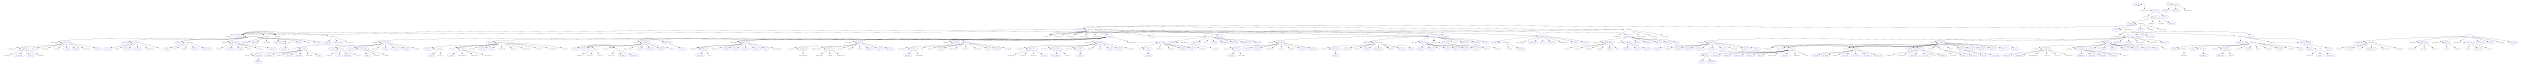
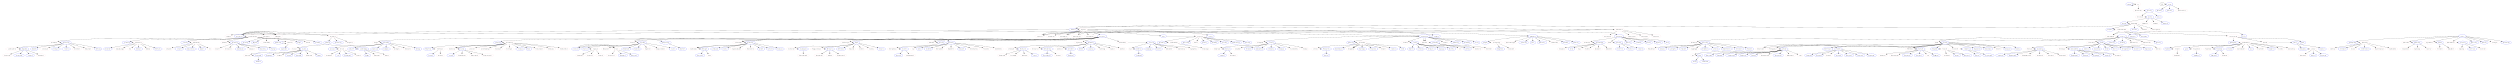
  digraph {
    Rankdir=LR
    fontname="Liberation Mono"
    node [color=Blue fontname="Liberation Mono"]
    edge [fontname="Liberation Mono"]
    n1 [label=among]
    n2 [color=Pink label=us]
    n3 [color=Pink label=Hischarde]
    n4 [label=Sufronc]
    n5 [color=Pink label=Altrarud]
    n6 [label=Busthi]
    n7 [label=Therob]
    n8 [color=Pink label=Berdameg]
    n9 [label="Théotar"]
    n10 [color=Pink label=Audeoberu]
    n11 [color=Pink label=Burudelec]
    n12 [label=Thelrther]
    n13 [label=Arthertrb]
    n14 [color=Pink label=Gundeladader]
    n15 [label=Cyrderod]
    n16 [color=Pink label=Hirdechin]
    n17 [color=Pink label=Bundevaderal]
    n18 [label=Engulmb]
    n19 [label=Blfrodr]
    n20 [color=Pink label=Adarudade]
    n21 [color=Pink label=Rudida]
    n22 [label=Merdarte]
    n23 [color=Pink label=Emudader]
    n24 [label=Wibertic]
    n25 [color=Pink label=Endareve]
    n26 [color=Pink label=Hisvergar]
    n27 [color=Pink label=Beruderu]
    n28 [color=Pink label=Angasct]
    n29 [color=Pink label=Aunodegist]
    n30 [label=Lelharen]
    n31 [color=Pink label=Adinga]
    n32 [label=Lerthebe]
    n33 [color=Pink label=Hisvil]
    n34 [label=Chalob]
    n35 [color=Pink label=Hisisia]
    n36 [label=Flileodu]
    n37 [label=Bansiss]
    n38 [color=Pink label=Berult]
    n39 [label=Arbalfr]
    n40 [label=Gundeldegg]
    n41 [label=Tharard]
    n42 [color=Pink label=Motrdertrg]
    n43 [label="Méoufris"]
    n44 [color=Pink label=Foberdaru]
    n45 [color=Pink label=Inderunai]
    n46 [label=Carud]
    n47 [color=Pink label=Bevaras]
    n48 [label=Endoyrerth]
    n49 [label=Legaldu]
    n50 [label=Syrino]
    n51 [color=Pink label=Begunad]
    n52 [label=Chilini]
    n53 [color=Pink label=Fararu]
    n54 [color=Pink label=Roveleoder]
    n55 [label=Brcharth]
    n56 [color=Pink label=Gudendida]
    n57 [label=Reriger]
    n58 [color=Pink label=Aunartrgar]
    n59 [label=Atgol]
    n60 [color=Pink label=Fasthilde]
    n61 [label=Chamuigim]
    n62 [color=Pink label=Moggarardara]
    n63 [label=Berchari]
    n64 [color=Pink label=Audadec]
    n65 [label=Berthin]
    n66 [color=Pink label=Hotrgendas]
    n67 [label=Gristfr]
    n68 [label=Frisod]
    n69 [color=Pink label=Ergecther]
    n70 [label=Heudeter]
    n71 [color=Pink label=Rofandade]
    n72 [label="Méotrarar"]
    n73 [color=Pink label=Mothiarul]
    n74 [label=Beriserota]
    n75 [color=Pink label=Guderast]
    n76 [label=Arinther]
    n77 [color=Pink label=Alderadeun]
    n78 [label=Martild]
    n79 [color=Pink label=Aun]
    n80 [label=Alderin]
    n81 [label=Fusolf]
    n82 [label=Godegerdul]
    n83 [color=Pink label=Aderudeg]
    n84 [color=Pink label=Rotilade]
    n85 [label=Ebeorena]
    n86 [label=Sindr]
    n87 [label=434 color=""]
    n88 [color=Pink label=Engaldotrl]
    n89 [label=Merde]
    n90 [color=Pink label=Emeldadare]
    n91 [label=Leovoror]
    n92 [label=Hart]
    n93 [color=Pink label=Hischild]
    n94 [label=Giludert]
    n95 [color=Pink label=Indeudendi]
    n96 [color=Pink label=Rotrungude]
    n97 [label=Brdorderer]
    n98 [color=Pink label=Alegarde]
    n99 [label=Aristfr]
    n100 [color=Pink label=Begeruda]
    n101 [label=Evrcut]
    n102 [label=Annger]
    n103 [color=Pink label=Hilengunga]
    n104 [label=Berelid]
    n105 [color=Pink label=Hotherdel]
    n106 [color=Pink label=Hiltrdi]
    n107 [label=Frdinareu]
    n108 [color=Pink label=Bengudeg]
    n109 [label=Berde]
    n110 [color=Pink label=Meladen]
    n111 [label=Frinan]
    n112 [color=Pink label=Histrad]
    n113 [label=Thinkero]
    n114 [color=Pink label=Bedalderam]
    n115 [label=Adgippha]
    n116 [color=Pink label=Guberale]
    n117 [label=Hindeuld]
    n118 [color=Pink label=Hilevevel]
    n119 [label=Roelodegau]
    n120 [color=Pink label=Bend]
    n121 [label=Chaustu]
    n122 [label=Fulphi]
    n123 [color=Pink label=Lideundeldrd]
    n124 [color=Pink label=Ogardegide]
    n125 [label=Eile]
    n126 [label=Chisert]
    n127 [color=Pink label=Gildernd]
    n128 [label=Thlfrinu]
    n129 [color=Pink label=Ende]
    n130 [label=Chantm]
    n131 [color=Pink label=Meltgundar]
    n132 [label=Lerodr]
    n133 [color=Pink label=Rov]
    n134 [label=Chot]
    n135 [label=Thaiba]
    n136 [color=Pink label=Beoserade]
    n137 [label=Tharth]
    n138 [color=Pink label=Meltechi]
    n139 [label=Sirtalf]
    n140 [label=Thegedh]
    n141 [color=Pink label=Thisile]
    n142 [color=Pink label=Hivecher]
    n143 [label=Flduder]
    n144 [color=Pink label=Livarasal]
    n145 [label=Lerdo]
    n146 [color=Pink label=Rotrud]
    n147 [label=Waundotg]
    n148 [color=Pink label=Thensegur]
    n149 [label=Annicmerth]
    n150 [label=Beringend]
    n151 [color=Pink label=Beildi]
    n152 [label=Odouinul]
    n153 [color=Pink label=Faramalerad]
    n154 [label=Wardgilfr]
    n155 [color=Pink label=Aldeldudal]
    n156 [label=Fudomb]
    n157 [color=Pink label=Merudel]
    n158 [label=Agich]
    n159 [color=Pink label=Hisaderam]
    n160 [color=Pink label=Fargeoda]
    n161 [label=Thouldou]
    n162 [color=Pink label=Rodeld]
    n163 [label=Lalfr]
    n164 [label=Hinudota]
    n165 [color=Pink label=Lildar]
    n166 [label=Gotan]
    n167 [color=Pink label=Adegerd]
    n168 [color=Pink label=Gungegi]
    n169 [label=Ramarim]
    n170 [label=Tharinu]
    n171 [color=Pink label=Endeche]
    n172 [color=Pink label=Hotrlgunad]
    n173 [color=Pink label=Gungeo]
    n174 [color=Pink label=Budechthase]
    n175 [color=Pink label=Adeldarga]
    n176 [color=Pink label=Berdenal]
    n177 [color=Pink label=Rotherdeg]
    n178 [label=Gogic]
    n179 [color=Pink label=Hidele]
    n180 [label=Grindol]
    n181 [label=Wiloldr]
    n182 [color=Pink label=Gudadiarggu]
    n183 [color=Pink label=His]
    n184 [label=Halinal]
    n185 [color=Pink label=Emedis]
    n186 [label=Rertant]
    n187 [label=Ertaili]
    n188 [color=Pink label=Hielende]
    n189 [color=Pink label=Rodarude]
    n190 [label=Bering]
    n191 [label=Beudeb]
    n192 [color=Pink label=Rotrudaie]
    n193 [label=Geligil]
    n194 [label=Silalilda]
    n195 [label=Pandrin]
    n196 [color=Pink label=Aldendec]
    n197 [color=Pink label=Histerad]
    n198 [color=Pink label=Bev]
    n199 [color=Pink label=Hothaden]
    n200 [label=Foruser]
    n201 [label=Godararisu]
    n202 [label=Sumalr]
    n203 [color=Pink label=Gisver]
    n204 [color=Pink label=Rothisail]
    n205 [label=Analdoudo]
    n206 [color=Pink label=Gidargil]
    n207 [label=Dusontha]
    n208 [label=Fusege]
    n209 [label=Gogilodri]
    n210 [label=Begard]
    n211 [color=Pink label=Hildaldade]
    n212 [label=Berorud]
    n213 [label=Fobeld]
    n214 [label=Antuntich]
    n215 [color=Pink label=Anogevit]
    n216 [label=Pardgis]
    n217 [color=Pink label=Audegarde]
    n218 [label=Tharis]
    n219 [label=Bronga]
    n220 [label=Amalinas]
    n221 [label=Godgius]
    n222 [color=Pink label=Bulegaru]
    n223 [color=Pink label=Rotisven]
    n224 [label=Hichaga]
    n225 [color=Pink label=Rodaruod]
    n226 [label=Thigi]
    n227 [label=Begiceri]
    n228 [color=Pink label=Fotgun]
    n229 [label=Chairb]
    n230 [label=Beudanu]
    n231 [label=Clfr]
    n232 [label=Annngicet]
    n233 [color=Pink label=Thielt]
    n234 [color=Pink label=Gildende]
    n235 [label=Andel]
    n236 [color=Pink label=Gudelder]
    n237 [color=Pink label=Endas]
    n238 [color=Pink label=Thilardade]
    n239 [color=Pink label=Bendasva]
    n240 [color=Pink label=Endevardech]
    n241 [color=Pink label=Lildilil]
    n242 [color=Pink label=Gutherdidega]
    n243 [color=Pink label=Hirudart]
    n244 [color=Pink label=Hiltrgal]
    n245 [label=Heolous]
    n246 [label=Hins]
    n247 [color=Pink label=Belthis]
    n248 [label=Chinth]
    n249 [color=Pink label=Aldaindadi]
    n250 [color=Pink label=Angarldad]
    n251 [color=Pink label=Aunararldie]
    n252 [label=Gerard]
    n253 [label=Bulfilf]
    n254 [color=Pink label=Engalthe]
    n255 [color=Pink label=Aungaraldech]
    n256 [label=Chiart]
    n257 [label=Reodeseb]
    n258 [label=Hidoviq]
    n259 [color=Pink label=Rodarude]
    n260 [color=Pink label=Gerguda]
    n261 [color=Pink label=Hilotrd]
    n262 [color=Pink label=Gisierd]
    n263 [color=Pink label=Histrthil]
    n264 [label=Bedoderi]
    n265 [label=Grdorino]
    n266 [color=Pink label=Ruthintrd]
    n267 [label=Walder]
    n268 [label=Lerord]
    n269 [label=Anurana]
    n270 [label=Leldaido]
    n271 [label=Charc]
    n272 [color=Pink label=Ogaidaldader]
    n273 [color=Pink label=Erde]
    n274 [label=Chartich]
-   n275 [label=Bedegr]
    n276 [label=Arisori]
    n277 [label=Bertecho]
    n278 [color=Pink label=Hosarad]
    n279 [color=Pink label=Gilerd]
    n280 [color=Pink label=Benalda]
    n281 [color=Pink label=Histrdeldeu]
    n282 [color=Pink label=Adelderde]
    n283 [color=Pink label=Rodeld]
    n284 [color=Pink label=Beldelieno]
    n285 [color=Pink label=Rotrudide]
    n286 [color=Pink label=Emuderle]
    n287 [label=Vinuser]
    n288 [color=Pink label=Emevenarnda]
    n289 [color=Pink label=Fovidera]
    n290 [color=Pink label=Ruderderdi]
    n291 [label=Anti]
    n292 [label=Wicrbem]
    n293 [color=Pink label=Adergadide]
    n294 [label=Artelfr]
    n295 [color=Pink label=Eng]
    n296 [color=Pink label=Budetiv]
    n297 [label=Belerb]
    n298 [label=Luschau]
    n299 [color=Pink label=Erardergg]
    n300 [color=Pink label=Aundil]
    n301 [color=Pink label=Thilideg]
    n302 [color=Pink label=Aderuder]
    n303 [label=Aroril]
    n304 [color=Pink label=Baderade]
    n305 [color=Pink label=Hiothtr]
    n306 [label=Frtaregare]
    n307 [label=Beuthes]
    n308 [color=Pink label=Ogargelda]
    n309 [label=Waudugo]
    n310 [label=Huvere]
    n311 [color=Pink label=Bedidrder]
    n312 [color=Pink label=Gudending]
    n313 [label=Chldeug]
    n314 [label=Warillin]
    n315 [label=Ralaun]
    n316 [color=Pink label=Benangar]
    n317 [label=Ebauserbe]
    n318 [color=Pink label=Hodeltg]
    n319 [label=Grerduse]
    n320 [color=Pink label=Hischi]
    n321 [label=Berdertatot]
    n322 [color=Pink label=Emailerginad]
    n323 [color=Pink label=Gudeodend]
    n324 [color=Pink label=Belpadechi]
    n325 [color=Pink label=Ogarunga]
    n326 [color=Pink label=Erurarar]
    n327 [label=Duldari]
    n328 [label=Gusteri]
    n329 [color=Pink label=Mechiothais]
    n330 [color=Pink label=Ertradel]
    n331 [color=Pink label=Badadeve]
    n332 [color=Pink label=Algarga]
    n333 [label=Lorerast]
    n334 [color=Pink label=Alarlde]
    n335 [label=Challut]
    n336 [label=Godarertho]
    n337 [label=Goliuss]
    n338 [label=Brelelld]
    n339 [color=Pink label=Hisel]
    n340 [label=Eviser]
    n341 [label=Anoduma]
    n342 [color=Pink label=Erudingai]
    n343 [color=Pink label=Indaru]
    n344 [label=Arduserd]
    n345 [label=Goldaudu]
    n346 [label=Erire]
    n347 [label=Clldarou]
    n348 [label=Simauic]
    n349 [color=Pink label=Eraldiderda]
    n350 [color=Pink label=Enodan]
    n351 [color=Pink label=Gidadede]
    n352 [label=Reldulb]
    n353 [label=Andowerow]
    n354 [color=Pink label=Rotrudec]
    n355 [label=Gomaser]
    n356 [label=Hiaringu]
    n357 [label=Frnanovi]
    n358 [color=Pink label=Eruder]
    n359 [label=Fldalin]
    n360 [label=Bozbeoduta]
    n361 [label=Tharic]
    n362 [label=Wigicag]
    n363 [label=Ricelfa]
    n364 [color=Pink label=Tht]
    n365 [label=Lertma]
    n366 [label=Hudrti]
    n367 [label=Lelind]
    n368 [label=Berunarn]
    n369 [color=Pink label=Roderard]
    n370 [color=Pink label=Hilermer]
    n371 [color=Pink label=Fodamelide]
    n372 [label=Hierder]
    n373 [label=Flberic]
    n374 [color=Pink label=Moteladargad]
    n375 [label=Chaulrod]
    n376 [label=Leri]
    n377 [label=Rernscar]
    n378 [label=Begartkm]
    n379 [color=Pink label=Giseodel]
    n380 [label=Winh]
    n381 [label=Husssa]
    n382 [label=Hlldodor]
    n383 [label=Warthi]
    n384 [label=Wegerta]
    n385 [color=Pink label=Aldaduns]
    n386 [label=Marin]
    n387 [color=Pink label=Enga]
    n388 [color=Pink label=Rothec]
    n389 [color=Pink label=Anodistr]
    n390 [color=Pink label=Adoderde]
    n391 [label=Oralfril]
    n392 [label=Mallol]
    n393 [label=Arobold]
    n394 [label=Berannga]
    n395 [label=Agulfrt]
    n396 [label=Banthisi]
    n397 [label=Ceribob]
    n398 [color=Pink label=Rodidiltel]
    n399 [color=Pink label=Rotechilbe]
    n400 [label=Beginond]
    n401 [label=Wisouse]
    n402 [label=Bertfroal]
    n403 [label=Sunoldus]
    n404 [color=Pink label=Hildel]
    n405 [label=Leotalath]
    n406 [color=Pink label=Megargara]
    n407 [color=Pink label=Hlbe]
    n408 [label=Amaralbe]
    n409 [label=Aulkman]
    n410 [label=Cangastich]
    n411 [label=Gueberil]
    n412 [label=Therbe]
    n413 [color=Pink label=Erndethiset]
    n414 [label=Anudusoda]
    n415 [label=Anong]
    n416 [label=Anisild]
    n417 [label=Atalichi]
    n418 [label=Cardreor]
    n419 [label=Goberteu]
    n420 [label=Cheping]
    n421 [label=Bolfold]
    n422 [color=Pink label=Endaru]
    n423 [label=Charchar]
    n424 [color=Pink label=Ang]
    n425 [label=Widgint]
    n426 [color=Pink label=Indechin]
    n427 [color=Pink label=Becheotame]
    n428 [label=Thutorofr]
    n429 [color=Pink label=Hiltrgad]
    n430 [label=Noulor]
    n431 [label=Bertarri]
    n432 [label=Lerichisod]
    n433 [label=Chelar]
    n434 [label=Anocheri]
    n435 [label=Higissib]
    n436 [label=Godoloy]
    n437 [label=Wicharog]
    n438 [label=Silde]
    n439 [label=Drart]
    n440 [color=Pink label=Benderod]
    n441 [color=Pink label=Thilisal]
    n442 [color=Pink label=Mosendiva]
    n443 [label=Rebertar]
    n444 [label=Waldornder]
    n445 [color=Pink label=Bududedisild]
    n446 [color=Pink label=Hirudais]
    n447 [label=Weudeudar]
    n448 [label=Benutin]
    n449 [label=Blibeunu]
    n450 [label=Adoserd]
    n451 [color=Pink label=Ogadegge]
    n452 [label=Brdrdot]
    n453 [label=Harteld]
    n454 [label=Hiderthero]
    n455 [label=Brelinbr]
    n456 [label=Fulinte]
    n457 [color=Pink label=Modardeud]
    n458 [label=Godanic]
    n459 [label=Lartgeri]
    n460 [label=Thaiber]
    n461 [label=Amis]
    n462 [color=Pink label=Erarelder]
    n463 [label=Gogert]
    n464 [color=Pink label=Hildeo]
    n465 [color=Pink label=Authidrng]
    n466 [label=Cesild]
    n467 [color=Pink label=Gisthidade]
    n468 [label=Amal]
    n469 [color=Pink label=Bendadas]
    n470 [label=Padugori]
    n471 [color=Pink label=Belpalt]
    n472 [label=Omeribri]
    n473 [label=Amalor]
    n474 [color=Pink label=Hoschech]
    n475 [label=Rifari]
    n476 [label=Walotise]
    subgraph sub_1 {
      rank=same
      n1
      n2
    }
    subgraph sub_2 {
      rank=same
      n3
      n4
    }
    subgraph sub_3 {
      rank=same
      n5
      n6
    }
    subgraph sub_4 {
      rank=same
      n7
      n8
    }
    subgraph sub_5 {
      rank=same
      n9
      n10
    }
    subgraph sub_6 {
      rank=same
      n11
      n12
    }
    subgraph sub_7 {
      rank=same
      n13
      n14
    }
    subgraph sub_8 {
      rank=same
      n15
      n16
    }
    subgraph sub_9 {
      rank=same
      n17
      n18
    }
    subgraph sub_10 {
      rank=same
      n19
      n20
    }
    subgraph sub_11 {
      rank=same
      n21
      n22
    }
    subgraph sub_12 {
      rank=same
      n13
      n23
    }
    subgraph sub_13 {
      rank=same
      n24
      n25
    }
    subgraph sub_14 {
      rank=same
      n13
      n23
    }
    subgraph sub_15 {
      rank=same
      n24
      n25
    }
    subgraph sub_16 {
      rank=same
      n13
      n26
    }
    subgraph sub_17 {
      rank=same
      n13
      n27
    }
    subgraph sub_18 {
      rank=same
      n9
      n28
    }
    subgraph sub_19 {
      rank=same
      n29
      n30
    }
    subgraph sub_20 {
      rank=same
      n31
      n32
    }
    subgraph sub_21 {
      rank=same
      n33
      n34
    }
    subgraph sub_22 {
      rank=same
      n35
      n36
    }
    subgraph sub_23 {
      rank=same
      n37
      n38
    }
    subgraph sub_24 {
      rank=same
      n39
      n40
    }
    subgraph sub_25 {
      rank=same
      n41
      n42
    }
    subgraph sub_26 {
      rank=same
      n43
      n44
    }
    subgraph sub_27 {
      rank=same
      n45
      n46
    }
    subgraph sub_28 {
      rank=same
      n47
      n48
    }
    subgraph sub_29 {
      rank=same
      n47
      n49
    }
    subgraph sub_30 {
      rank=same
      n50
      n51
    }
    subgraph sub_31 {
      rank=same
      n52
      n53
    }
    subgraph sub_32 {
      rank=same
      n52
      n53
    }
    subgraph sub_33 {
      rank=same
      n54
      n55
    }
    subgraph sub_34 {
      rank=same
      n56
      n57
    }
    subgraph sub_35 {
      rank=same
      n58
      n59
    }
    subgraph sub_36 {
      rank=same
      n60
      n61
    }
    subgraph sub_37 {
      rank=same
      n62
      n63
    }
    subgraph sub_38 {
      rank=same
      n64
      n65
    }
    subgraph sub_39 {
      rank=same
      n66
      n67
    }
    subgraph sub_40 {
      rank=same
      n64
      n68
    }
    subgraph sub_41 {
      rank=same
      n69
      n70
    }
    subgraph sub_42 {
      rank=same
      n71
      n72
    }
    subgraph sub_43 {
      rank=same
      n73
      n74
    }
    subgraph sub_44 {
      rank=same
      n75
      n76
    }
    subgraph sub_45 {
      rank=same
      n77
      n78
    }
    subgraph sub_46 {
      rank=same
      n79
      n80
    }
    subgraph sub_47 {
      rank=same
      n29
      n81
    }
    subgraph sub_48 {
      rank=same
      n82
      n83
    }
    subgraph sub_49 {
      rank=same
      n84
      n85
    }
    subgraph sub_50 {
      rank=same
      n86
      n87
    }
    subgraph sub_51 {
      rank=same
      n88
      n89
    }
    subgraph sub_52 {
      rank=same
      n90
      n91
    }
    subgraph sub_53 {
      rank=same
      n92
      n93
    }
    subgraph sub_54 {
      rank=same
      n94
      n95
    }
    subgraph sub_55 {
      rank=same
      n96
      n97
    }
    subgraph sub_56 {
      rank=same
      n98
      n99
    }
    subgraph sub_57 {
      rank=same
      n100
      n101
    }
    subgraph sub_58 {
      rank=same
      n102
      n103
    }
    subgraph sub_59 {
      rank=same
      n104
      n105
    }
    subgraph sub_60 {
      rank=same
      n106
      n107
    }
    subgraph sub_61 {
      rank=same
      n108
      n109
    }
    subgraph sub_62 {
      rank=same
      n110
      n111
    }
    subgraph sub_63 {
      rank=same
      n112
      n113
    }
    subgraph sub_64 {
      rank=same
      n114
      n115
    }
    subgraph sub_65 {
      rank=same
      n116
      n117
    }
    subgraph sub_66 {
      rank=same
      n118
      n119
    }
    subgraph sub_67 {
      rank=same
      n120
      n121
    }
    subgraph sub_68 {
      rank=same
      n122
      n123
    }
    subgraph sub_69 {
      rank=same
      n124
      n125
    }
    subgraph sub_70 {
      rank=same
      n124
      n126
    }
    subgraph sub_71 {
      rank=same
      n127
      n128
    }
    subgraph sub_72 {
      rank=same
      n129
      n130
    }
    subgraph sub_73 {
      rank=same
      n131
      n132
    }
    subgraph sub_74 {
      rank=same
      n133
      n134
    }
    subgraph sub_75 {
      rank=same
      n131
      n135
    }
    subgraph sub_76 {
      rank=same
      n136
      n137
    }
    subgraph sub_77 {
      rank=same
      n138
      n139
    }
    subgraph sub_78 {
      rank=same
      n140
      n141
    }
    subgraph sub_79 {
      rank=same
      n142
      n143
    }
    subgraph sub_80 {
      rank=same
      n144
      n145
    }
    subgraph sub_81 {
      rank=same
      n146
      n147
    }
    subgraph sub_82 {
      rank=same
      n148
      n149
    }
    subgraph sub_83 {
      rank=same
      n150
      n151
    }
    subgraph sub_84 {
      rank=same
      n152
      n153
    }
    subgraph sub_85 {
      rank=same
      n154
      n155
    }
    subgraph sub_86 {
      rank=same
      n156
      n157
    }
    subgraph sub_87 {
      rank=same
      n158
      n159
    }
    subgraph sub_88 {
      rank=same
      n160
      n161
    }
    subgraph sub_89 {
      rank=same
      n162
      n163
    }
    subgraph sub_90 {
      rank=same
      n164
      n165
    }
    n1 -> n1
    n1 -> n2
    n2 -> n3
    n3 -> n4
    n4 -> n5
    n4 -> n166
    n5 -> n6
    n6 -> n7
    n6 -> n167
    n6 -> n168
    n6 -> n169
    n7 -> n8
    n8 -> n9
    n8 -> n122
    n8 -> n170
    n8 -> n171
    n8 -> n172
    n9 -> n10
    n9 -> n28
    n9 -> n173
    n10 -> n13
    n10 -> n174
    n10 -> n175
    n10 -> n176
    n10 -> n177
    n11 -> n12
    n12 -> n17
    n12 -> n187
    n12 -> n188
    n12 -> n189
    n12 -> n190
    n12 -> n191
    n12 -> n192
    n12 -> n193
    n13 -> n14
    n13 -> n23
    n13 -> n23
    n13 -> n26
    n13 -> n27
    n14 -> n11
    n14 -> n15
    n14 -> n19
    n14 -> n21
    n14 -> n178
    n14 -> n179
    n14 -> n180
    n15 -> n16
    n16 -> n181
    n16 -> n182
    n16 -> n183
    n16 -> n184
    n16 -> n185
    n16 -> n186
    n17 -> n18
    n18 -> n194
    n18 -> n195
    n18 -> n196
    n18 -> n197
    n19 -> n20
    n20 -> n198
    n20 -> n199
    n20 -> n200
    n20 -> n201
    n20 -> n202
    n21 -> n22
    n22 -> n203
    n22 -> n204
    n22 -> n205
    n22 -> n206
    n22 -> n207
    n22 -> n208
    n23 -> n24
    n24 -> n25
    n24 -> n25
    n25 -> n209
    n26 -> n210
    n26 -> n211
    n26 -> n212
    n27 -> n213
    n27 -> n214
    n27 -> n215
    n28 -> n29
    n28 -> n92
    n28 -> n96
    n28 -> n114
    n28 -> n116
    n28 -> n116
    n28 -> n216
    n28 -> n217
    n28 -> n218
    n29 -> n30
    n30 -> n31
    n30 -> n41
    n30 -> n47
    n30 -> n54
    n30 -> n54
    n30 -> n58
    n30 -> n64
    n30 -> n69
    n30 -> n77
    n31 -> n32
    n32 -> n33
    n32 -> n37
    n32 -> n39
    n32 -> n219
    n32 -> n220
    n32 -> n221
    n32 -> n222
    n32 -> n223
    n33 -> n34
    n34 -> n35
    n34 -> n224
    n34 -> n225
    n34 -> n226
    n34 -> n227
    n34 -> n228
    n34 -> n229
    n35 -> n36
    n36 -> n230
    n37 -> n38
    n38 -> n231
    n38 -> n232
    n38 -> n233
    n38 -> n234
    n39 -> n40
    n40 -> n235
    n40 -> n236
    n40 -> n237
    n41 -> n42
    n42 -> n43
    n42 -> n45
    n42 -> n45
    n42 -> n238
    n42 -> n239
    n42 -> n240
    n42 -> n241
    n42 -> n242
    n42 -> n243
    n42 -> n244
    n42 -> n245
    n42 -> n246
    n43 -> n44
    n44 -> n247
    n44 -> n248
    n45 -> n46
    n46 -> n249
    n46 -> n250
    n46 -> n251
    n46 -> n252
    n47 -> n48
    n47 -> n49
    n48 -> n253
    n49 -> n50
    n49 -> n52
    n49 -> n254
    n49 -> n255
    n49 -> n256
    n49 -> n257
    n49 -> n258
    n49 -> n259
    n50 -> n51
    n51 -> n260
    n51 -> n261
    n51 -> n262
    n52 -> n53
    n52 -> n53
    n53 -> n263
    n53 -> n264
    n53 -> n265
    n54 -> n55
    n55 -> n56
    n55 -> n56
    n55 -> n266
    n55 -> n267
    n55 -> n268
    n55 -> n269
    n55 -> n270
    n55 -> n271
    n55 -> n272
    n56 -> n57
    n57 -> n273
    n57 -> n274
    n58 -> n59
    n59 -> n60
    n59 -> n62
-   n59 -> n275
    n59 -> n276
    n59 -> n277
    n59 -> n278
    n59 -> n279
    n59 -> n280
    n60 -> n61
    n61 -> n281
    n62 -> n63
    n63 -> n282
    n63 -> n283
    n63 -> n284
    n64 -> n65
    n64 -> n68
    n65 -> n66
    n65 -> n285
    n65 -> n286
    n65 -> n287
    n65 -> n288
    n65 -> n289
    n65 -> n290
    n65 -> n291
    n65 -> n292
    n66 -> n67
    n67 -> n293
    n67 -> n294
    n68 -> n295
    n69 -> n70
    n70 -> n71
    n70 -> n73
    n70 -> n75
    n70 -> n296
    n70 -> n297
    n70 -> n298
    n70 -> n299
    n70 -> n300
    n71 -> n72
    n72 -> n301
    n72 -> n302
    n72 -> n303
    n72 -> n304
    n73 -> n74
    n74 -> n305
    n74 -> n306
    n75 -> n76
    n76 -> n307
    n77 -> n78
    n78 -> n79
    n78 -> n308
    n78 -> n309
    n78 -> n310
    n78 -> n311
    n78 -> n312
    n79 -> n80
    n80 -> n313
    n81 -> n82
    n81 -> n84
    n81 -> n88
    n81 -> n90
    n81 -> n314
    n81 -> n315
    n81 -> n316
    n81 -> n317
    n82 -> n83
    n83 -> n318
    n83 -> n319
    n83 -> n320
    n83 -> n321
    n83 -> n322
    n83 -> n323
    n84 -> n85
    n85 -> n324
    n85 -> n325
    n85 -> n326
    n86 -> n327
    n86 -> n328
    n86 -> n329
    n87 -> n86
    n88 -> n89
    n89 -> n330
    n89 -> n331
    n90 -> n91
    n91 -> n332
    n91 -> n333
    n91 -> n334
    n92 -> n93
    n93 -> n94
    n93 -> n335
    n93 -> n336
    n93 -> n337
    n93 -> n338
    n93 -> n339
    n93 -> n340
    n93 -> n341
    n94 -> n95
    n95 -> n342
    n96 -> n97
    n97 -> n98
    n97 -> n104
    n97 -> n110
    n97 -> n112
    n97 -> n112
    n97 -> n343
    n97 -> n344
    n97 -> n345
    n97 -> n346
    n98 -> n99
    n99 -> n100
    n99 -> n347
    n99 -> n348
    n99 -> n349
    n99 -> n350
    n99 -> n351
    n99 -> n352
    n99 -> n353
    n100 -> n101
    n101 -> n354
    n101 -> n355
    n102 -> n103
    n103 -> n378
    n103 -> n379
    n104 -> n105
    n105 -> n106
    n105 -> n108
    n105 -> n108
    n105 -> n356
    n105 -> n357
    n105 -> n358
    n105 -> n359
    n105 -> n360
    n106 -> n107
    n107 -> n361
    n108 -> n109
    n110 -> n111
    n111 -> n362
    n111 -> n363
    n111 -> n364
    n111 -> n365
    n111 -> n366
    n111 -> n367
    n111 -> n368
    n112 -> n113
    n113 -> n369
    n113 -> n370
    n114 -> n115
    n115 -> n102
    n115 -> n371
    n115 -> n372
    n115 -> n373
    n115 -> n374
    n115 -> n375
    n115 -> n376
    n115 -> n377
    n116 -> n117
    n117 -> n118
    n117 -> n120
    n117 -> n380
    n117 -> n381
    n117 -> n382
    n117 -> n383
    n117 -> n384
    n118 -> n119
    n119 -> n385
    n119 -> n386
    n119 -> n387
    n119 -> n388
    n119 -> n389
    n119 -> n390
    n120 -> n121
    n121 -> n391
    n121 -> n392
    n121 -> n393
    n122 -> n123
    n123 -> n124
    n123 -> n152
    n123 -> n394
    n124 -> n125
    n124 -> n126
    n126 -> n127
    n126 -> n129
    n126 -> n144
    n126 -> n395
    n126 -> n396
    n126 -> n397
    n126 -> n398
    n126 -> n399
    n127 -> n128
    n128 -> n451
    n128 -> n452
    n128 -> n453
    n128 -> n454
    n128 -> n455
    n128 -> n456
    n128 -> n457
    n128 -> n458
    n128 -> n459
    n128 -> n460
    n129 -> n130
    n130 -> n131
    n130 -> n136
    n130 -> n138
    n130 -> n138
    n130 -> n140
    n130 -> n142
    n130 -> n400
    n130 -> n401
    n130 -> n402
    n130 -> n403
    n130 -> n404
    n131 -> n132
    n131 -> n135
    n132 -> n133
    n132 -> n405
    n132 -> n406
    n132 -> n407
    n132 -> n408
    n132 -> n409
    n132 -> n410
    n132 -> n411
    n132 -> n412
    n132 -> n413
    n133 -> n134
    n134 -> n414
    n134 -> n415
    n136 -> n137
    n137 -> n416
    n137 -> n417
    n137 -> n418
    n137 -> n419
    n137 -> n420
    n137 -> n421
    n137 -> n422
    n138 -> n139
    n139 -> n423
    n139 -> n424
    n139 -> n425
    n139 -> n426
    n139 -> n427
    n139 -> n428
    n140 -> n141
    n141 -> n429
    n141 -> n430
    n141 -> n431
    n142 -> n143
    n143 -> n432
    n143 -> n433
    n144 -> n145
    n145 -> n146
    n145 -> n148
    n145 -> n150
    n145 -> n434
    n145 -> n435
    n145 -> n436
    n145 -> n437
    n145 -> n438
    n145 -> n439
    n146 -> n147
    n147 -> n440
    n147 -> n441
    n147 -> n442
    n147 -> n443
    n147 -> n444
    n147 -> n445
    n148 -> n149
    n149 -> n446
    n149 -> n447
    n149 -> n448
    n149 -> n449
    n149 -> n450
    n150 -> n151
    n152 -> n153
    n153 -> n154
    n153 -> n162
    n153 -> n461
    n154 -> n155
    n155 -> n156
    n155 -> n158
    n155 -> n160
    n155 -> n462
    n155 -> n463
    n155 -> n464
    n155 -> n465
    n155 -> n466
    n155 -> n467
    n155 -> n468
    n156 -> n157
    n157 -> n469
    n158 -> n159
    n159 -> n470
    n160 -> n161
    n161 -> n471
    n161 -> n472
    n162 -> n163
    n163 -> n164
    n163 -> n473
    n164 -> n165
    n165 -> n474
    n165 -> n475
    n165 -> n476
  }
